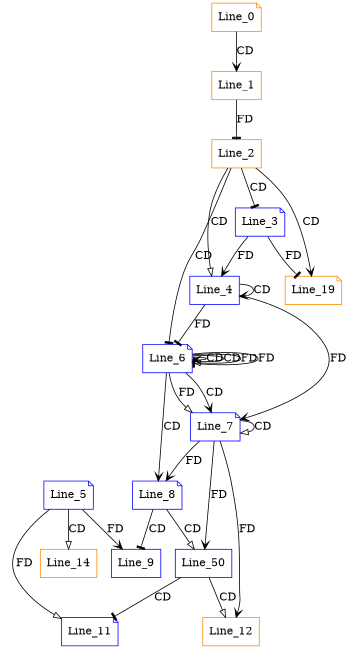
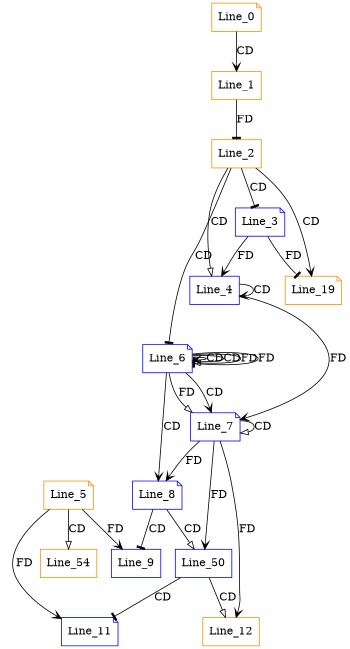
  digraph {
    node [color=blue shape=note]
    edge [arrowhead=vee]
    Line_0 [color=darkorange]
    Line_1 [color=darkorange shape=box]
    Line_2 [color=darkorange shape=box]
    Line_3
    Line_4 [shape=box]
    Line_6
    Line_19 [color=darkorange]
    Line_7
-   Line_5
+   Line_5 [color=darkorange]
    Line_9 [shape=box]
    Line_11
-   Line_14 [color=darkorange shape=box]
+   Line_14 [color=darkorange shape=box label=Line_54]
    Line_8
    n14 [label=Line_50 shape=box]
    Line_12 [color=darkorange shape=box]
    Line_0 -> Line_1 [label=CD]
    Line_1 -> Line_2 [arrowhead=tee label=FD]
    Line_2 -> Line_3 [arrowhead=tee label=CD]
    Line_2 -> Line_4 [arrowhead=onormal label=CD]
    Line_2 -> Line_6 [arrowhead=tee label=CD]
    Line_2 -> Line_19 [label=CD]
    Line_3 -> Line_4 [label=FD]
    Line_3 -> Line_19 [arrowhead=tee label=FD]
    Line_4 -> Line_4 [label=CD]
-   Line_4 -> Line_6 [arrowhead=tee label=FD]
    Line_4 -> Line_7 [label=FD]
    Line_6 -> Line_6 [label=CD]
    Line_6 -> Line_6 [arrowhead=tee label=CD]
    Line_6 -> Line_6 [arrowhead=onormal label=FD]
    Line_6 -> Line_6 [arrowhead=tee label=FD]
    Line_6 -> Line_7 [label=CD]
    Line_6 -> Line_7 [arrowhead=onormal label=FD]
    Line_6 -> Line_8 [label=CD]
    Line_7 -> Line_7 [arrowhead=onormal label=CD]
    Line_7 -> Line_8 [label=FD]
    Line_7 -> n14 [label=FD]
    Line_7 -> Line_12 [label=FD]
    Line_5 -> Line_9 [label=FD]
-   Line_5 -> Line_11 [arrowhead=onormal label=FD]
+   Line_5 -> Line_11 [label=FD]
    Line_5 -> Line_14 [arrowhead=onormal label=CD]
    Line_8 -> Line_9 [arrowhead=tee label=CD]
    Line_8 -> n14 [arrowhead=onormal label=CD]
    n14 -> Line_11 [arrowhead=tee label=CD]
    n14 -> Line_12 [arrowhead=onormal label=CD]
  }
